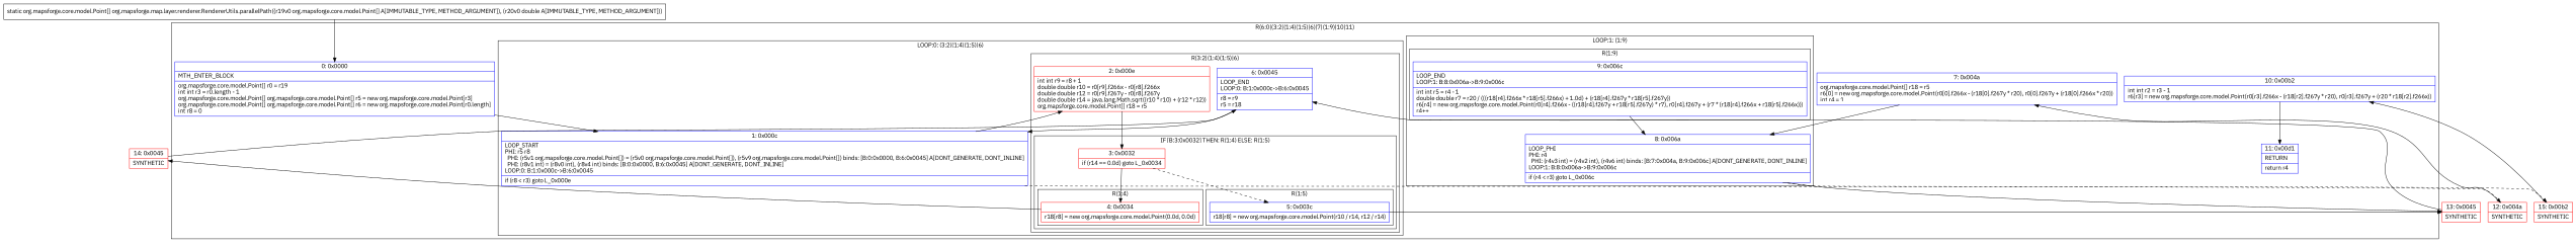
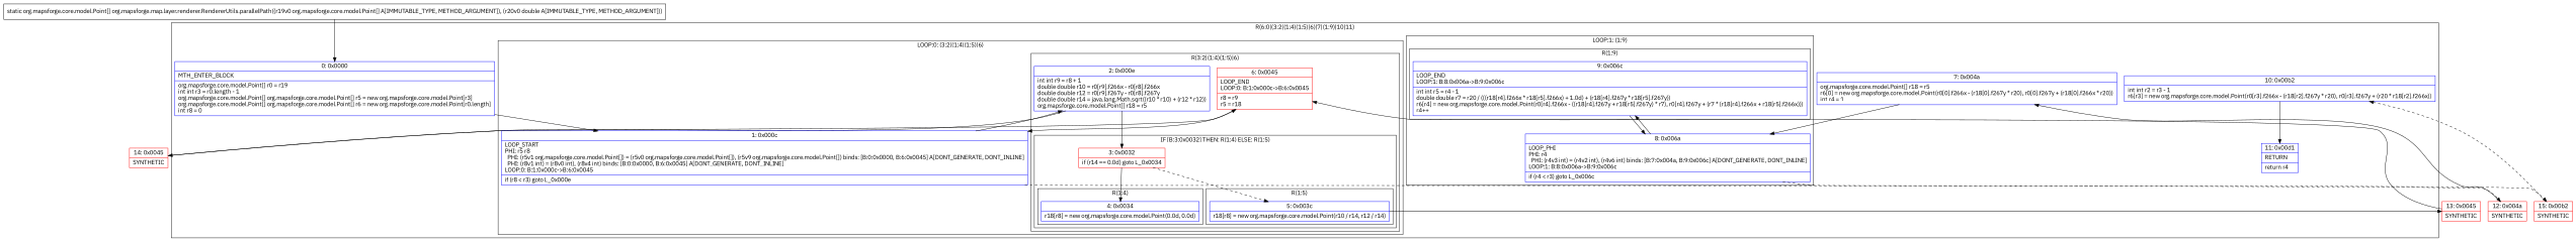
  digraph {
    fontname="IBM Plex Sans"
    node [color=blue fontname="IBM Plex Sans" shape=record]
    edge [fontname="IBM Plex Sans"]
-   n1 [color=red label="{4\:\ 0x0034|r18[r8] = new org.mapsforge.core.model.Point(0.0d, 0.0d)\l}"]
+   n1 [label="{4\:\ 0x0034|r18[r8] = new org.mapsforge.core.model.Point(0.0d, 0.0d)\l}"]
    n2 [label="{5\:\ 0x003c|r18[r8] = new org.mapsforge.core.model.Point(r10 \/ r14, r12 \/ r14)\l}"]
    n3 [color=red label="{3\:\ 0x0032|if (r14 == 0.0d) goto L_0x0034\l}"]
-   n4 [color=red label="{2\:\ 0x000e|int int r9 = r8 + 1\ldouble double r10 = r0[r9].f266x \- r0[r8].f266x\ldouble double r12 = r0[r9].f267y \- r0[r8].f267y\ldouble double r14 = java.lang.Math.sqrt((r10 * r10) + (r12 * r12))\lorg.mapsforge.core.model.Point[] r18 = r5\l}"]
-   n5 [label="{6\:\ 0x0045|LOOP_END\lLOOP:0: B:1:0x000c\-\>B:6:0x0045\l|r8 = r9\lr5 = r18\l}"]
+   n4 [label="{2\:\ 0x000e|int int r9 = r8 + 1\ldouble double r10 = r0[r9].f266x \- r0[r8].f266x\ldouble double r12 = r0[r9].f267y \- r0[r8].f267y\ldouble double r14 = java.lang.Math.sqrt((r10 * r10) + (r12 * r12))\lorg.mapsforge.core.model.Point[] r18 = r5\l}"]
+   n5 [color=red label="{6\:\ 0x0045|LOOP_END\lLOOP:0: B:1:0x000c\-\>B:6:0x0045\l|r8 = r9\lr5 = r18\l}"]
    n6 [label="{1\:\ 0x000c|LOOP_START\lPHI: r5 r8 \l  PHI: (r5v1 org.mapsforge.core.model.Point[]) = (r5v0 org.mapsforge.core.model.Point[]), (r5v9 org.mapsforge.core.model.Point[]) binds: [B:0:0x0000, B:6:0x0045] A[DONT_GENERATE, DONT_INLINE]\l  PHI: (r8v1 int) = (r8v0 int), (r8v4 int) binds: [B:0:0x0000, B:6:0x0045] A[DONT_GENERATE, DONT_INLINE]\lLOOP:0: B:1:0x000c\-\>B:6:0x0045\l|if (r8 \< r3) goto L_0x000e\l}"]
    n7 [label="{9\:\ 0x006c|LOOP_END\lLOOP:1: B:8:0x006a\-\>B:9:0x006c\l|int int r5 = r4 \- 1\ldouble double r7 = r20 \/ (((r18[r4].f266x * r18[r5].f266x) + 1.0d) + (r18[r4].f267y * r18[r5].f267y))\lr6[r4] = new org.mapsforge.core.model.Point(r0[r4].f266x \- ((r18[r4].f267y + r18[r5].f267y) * r7), r0[r4].f267y + (r7 * (r18[r4].f266x + r18[r5].f266x)))\lr4++\l}"]
    n8 [label="{8\:\ 0x006a|LOOP_PHI\lPHI: r4 \l  PHI: (r4v3 int) = (r4v2 int), (r4v6 int) binds: [B:7:0x004a, B:9:0x006c] A[DONT_GENERATE, DONT_INLINE]\lLOOP:1: B:8:0x006a\-\>B:9:0x006c\l|if (r4 \< r3) goto L_0x006c\l}"]
    n9 [label="{0\:\ 0x0000|MTH_ENTER_BLOCK\l|org.mapsforge.core.model.Point[] r0 = r19\lint int r3 = r0.length \- 1\lorg.mapsforge.core.model.Point[] org.mapsforge.core.model.Point[] r5 = new org.mapsforge.core.model.Point[r3]\lorg.mapsforge.core.model.Point[] org.mapsforge.core.model.Point[] r6 = new org.mapsforge.core.model.Point[r0.length]\lint r8 = 0\l}"]
    n10 [label="{7\:\ 0x004a|org.mapsforge.core.model.Point[] r18 = r5\lr6[0] = new org.mapsforge.core.model.Point(r0[0].f266x \- (r18[0].f267y * r20), r0[0].f267y + (r18[0].f266x * r20))\lint r4 = 1\l}"]
    n11 [label="{10\:\ 0x00b2|int int r2 = r3 \- 1\lr6[r3] = new org.mapsforge.core.model.Point(r0[r3].f266x \- (r18[r2].f267y * r20), r0[r3].f267y + (r20 * r18[r2].f266x))\l}"]
    n12 [label="{11\:\ 0x00d1|RETURN\l|return r4\l}"]
    n13 [color=red label="{14\:\ 0x0045|SYNTHETIC\l}"]
    n14 [color=red label="{13\:\ 0x0045|SYNTHETIC\l}"]
    n15 [color=red label="{12\:\ 0x004a|SYNTHETIC\l}"]
    n16 [color=red label="{15\:\ 0x00b2|SYNTHETIC\l}"]
    n17 [label="{static org.mapsforge.core.model.Point[] org.mapsforge.map.layer.renderer.RendererUtils.parallelPath((r19v0 org.mapsforge.core.model.Point[] A[IMMUTABLE_TYPE, METHOD_ARGUMENT]), (r20v0 double A[IMMUTABLE_TYPE, METHOD_ARGUMENT])) }" color=""]
    subgraph cluster_1 {
      label="R(6:0|(3:2|(1:4)(1:5)|6)|7|(1:9)|10|11)"
      n9
      n10
      n11
      n12
      subgraph cluster_2 {
        label="LOOP:0: (3:2|(1:4)(1:5)|6)"
        n6
        subgraph cluster_3 {
          label="R(3:2|(1:4)(1:5)|6)"
          n4
          n5
          subgraph cluster_4 {
            label="IF [B:3:0x0032] THEN: R(1:4) ELSE: R(1:5)"
            n3
            subgraph cluster_5 {
              label="R(1:4)"
              n1
            }
            subgraph cluster_6 {
              label="R(1:5)"
              n2
            }
          }
        }
      }
      subgraph cluster_7 {
        label="LOOP:1: (1:9)"
        n8
        subgraph cluster_8 {
          label="R(1:9)"
          n7
        }
      }
    }
-   n1 -> n13
+   n4 -> n13
    n2 -> n14
    n3 -> n1
    n3 -> n2 [style=dashed]
    n4 -> n3
    n5 -> n6
    n6 -> n4
    n6 -> n15 [style=dashed]
    n7 -> n8
-   n8 -> n14
+   n8 -> n7
    n8 -> n16 [style=dashed]
    n9 -> n6
    n10 -> n8
    n11 -> n12
    n13 -> n5
    n14 -> n5
    n15 -> n10
-   n16 -> n11
+   n16 -> n11 [style=dashed]
    n17 -> n9
  }
